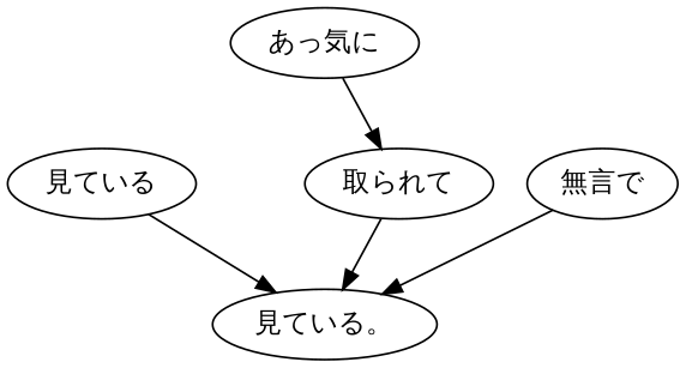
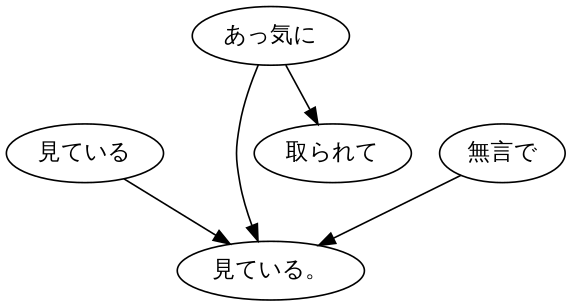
  digraph {
    n1 [label="見ている"]
    n2 [label="見ている。"]
    n3 [label="あっ気に"]
    n4 [label="取られて"]
    n5 [label="無言で"]
    n1 -> n2
    n3 -> n4
-   n4 -> n2
+   n3 -> n2
    n5 -> n2
  }
